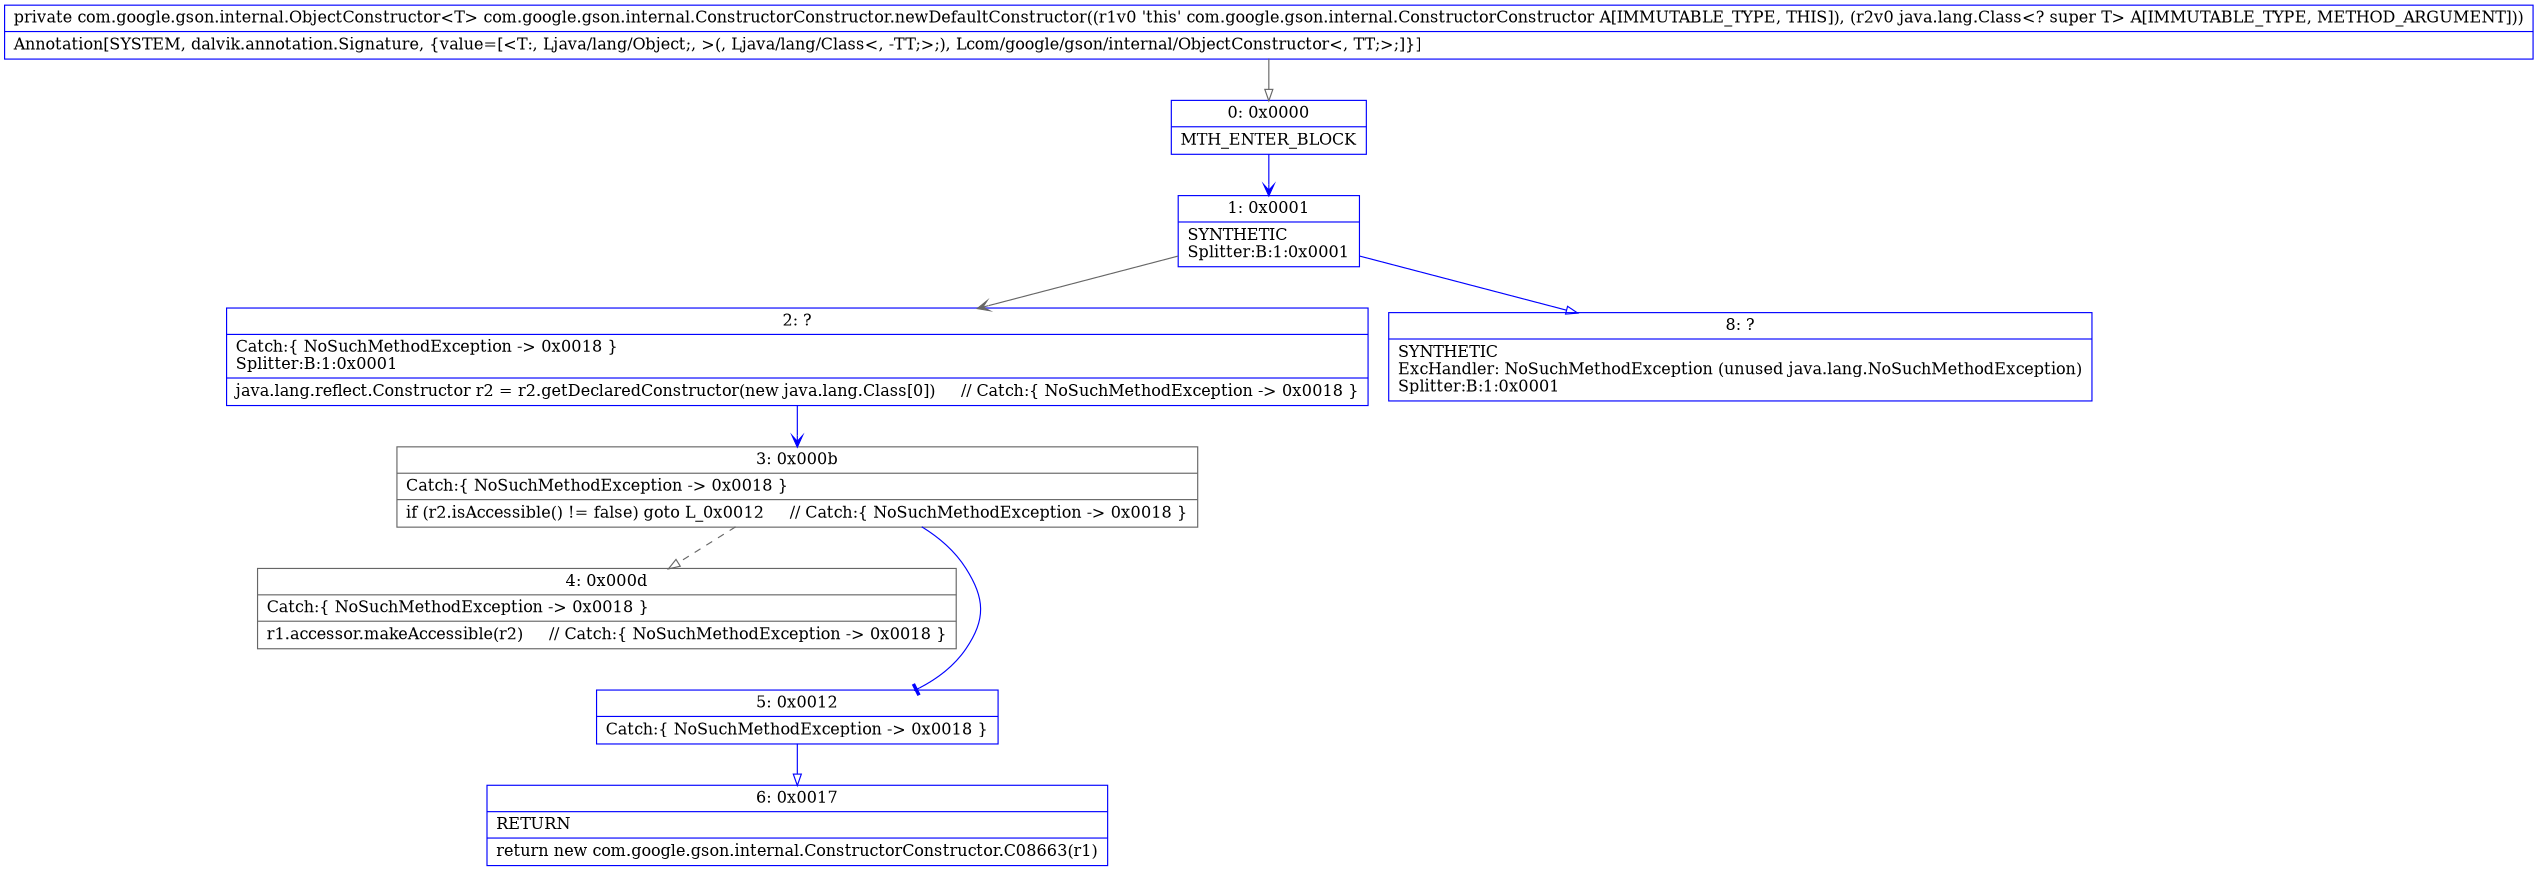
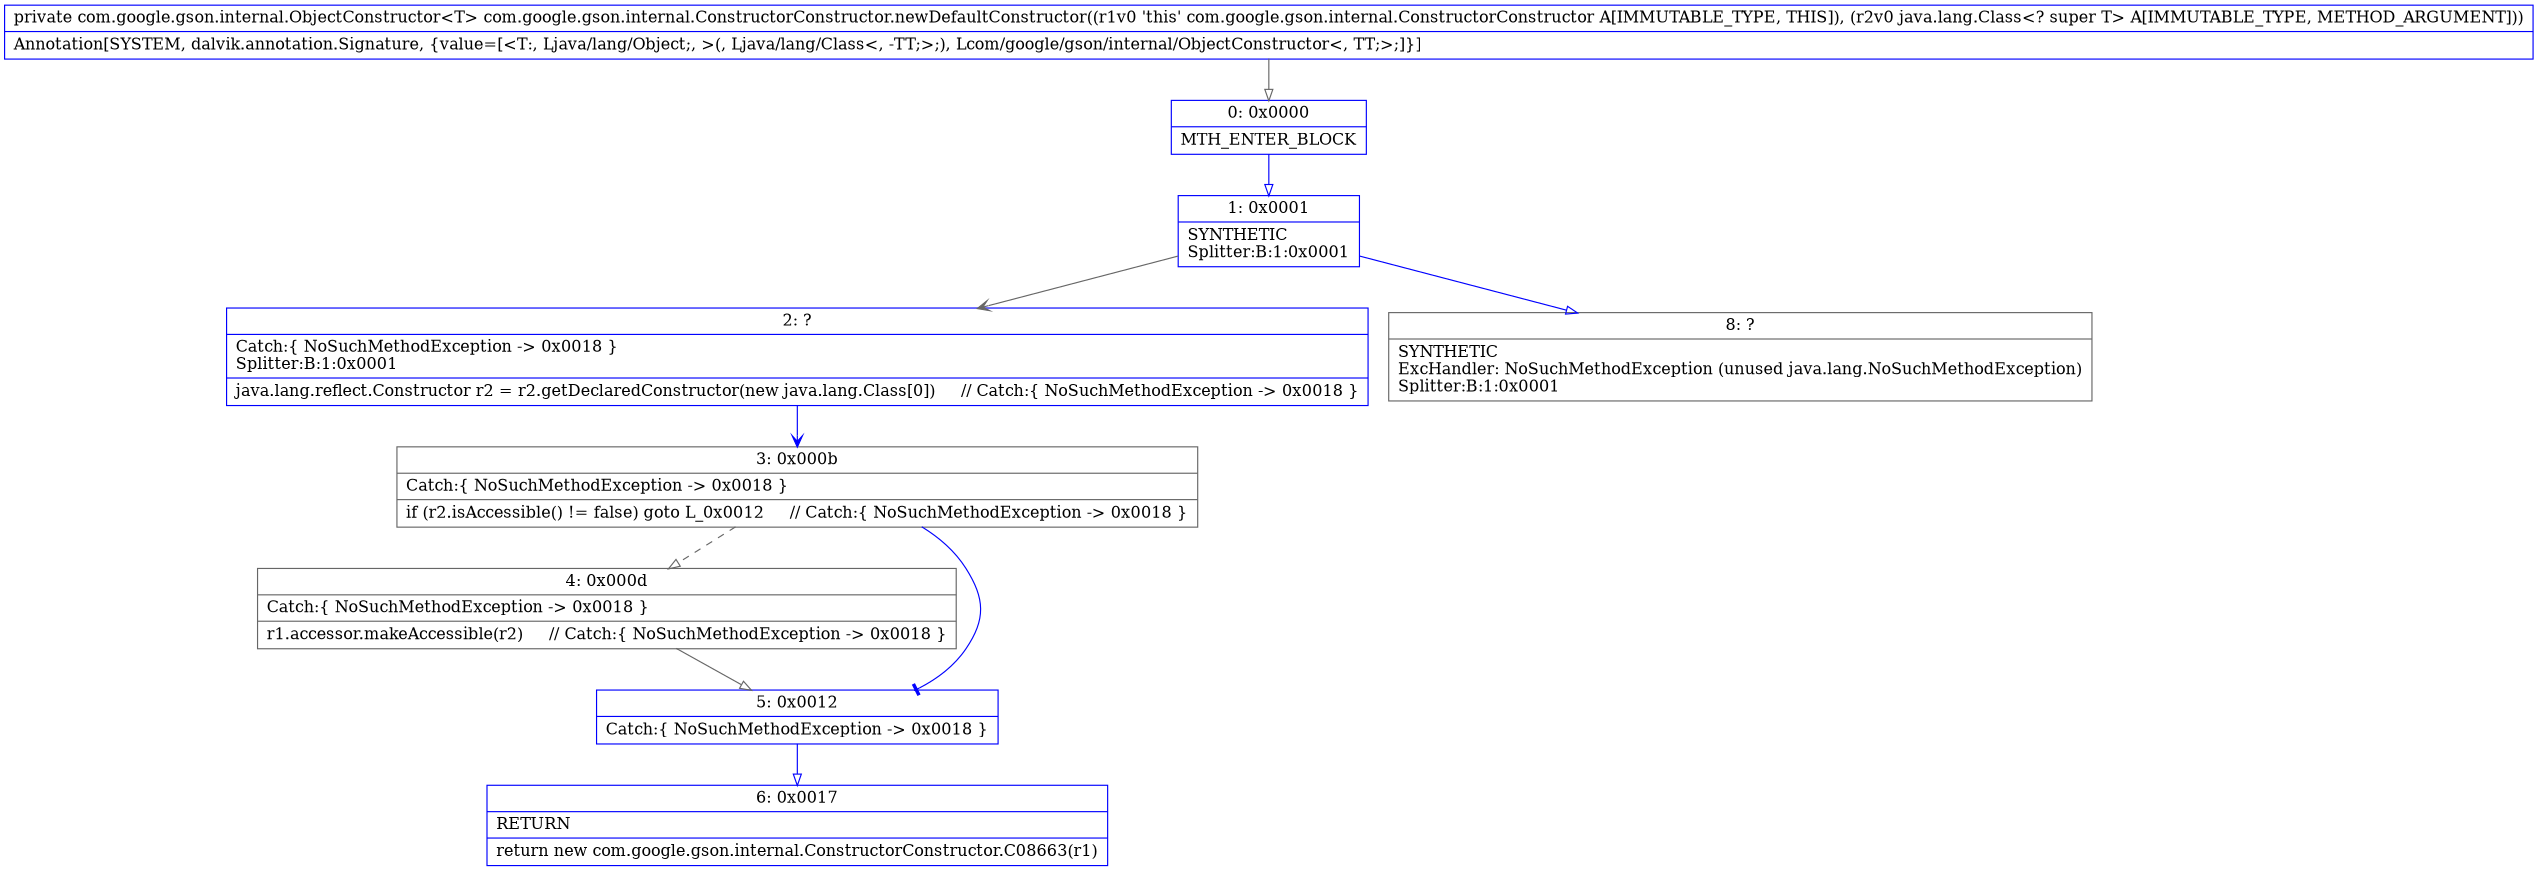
  digraph {
    node [color=blue shape=record]
    edge [arrowhead=onormal color=blue]
    n1 [label="{0\:\ 0x0000|MTH_ENTER_BLOCK\l}"]
    n2 [label="{1\:\ 0x0001|SYNTHETIC\lSplitter:B:1:0x0001\l}"]
    n3 [label="{2\:\ ?|Catch:\{ NoSuchMethodException \-\> 0x0018 \}\lSplitter:B:1:0x0001\l|java.lang.reflect.Constructor r2 = r2.getDeclaredConstructor(new java.lang.Class[0])     \/\/ Catch:\{ NoSuchMethodException \-\> 0x0018 \}\l}"]
-   n4 [label="{8\:\ ?|SYNTHETIC\lExcHandler: NoSuchMethodException (unused java.lang.NoSuchMethodException)\lSplitter:B:1:0x0001\l}"]
+   n4 [color=gray40 label="{8\:\ ?|SYNTHETIC\lExcHandler: NoSuchMethodException (unused java.lang.NoSuchMethodException)\lSplitter:B:1:0x0001\l}"]
    n5 [color=gray40 label="{3\:\ 0x000b|Catch:\{ NoSuchMethodException \-\> 0x0018 \}\l|if (r2.isAccessible() != false) goto L_0x0012     \/\/ Catch:\{ NoSuchMethodException \-\> 0x0018 \}\l}"]
    n6 [color=gray40 label="{4\:\ 0x000d|Catch:\{ NoSuchMethodException \-\> 0x0018 \}\l|r1.accessor.makeAccessible(r2)     \/\/ Catch:\{ NoSuchMethodException \-\> 0x0018 \}\l}"]
    n7 [label="{5\:\ 0x0012|Catch:\{ NoSuchMethodException \-\> 0x0018 \}\l}"]
    n8 [label="{6\:\ 0x0017|RETURN\l|return new com.google.gson.internal.ConstructorConstructor.C08663(r1)\l}"]
    n9 [label="{private com.google.gson.internal.ObjectConstructor\<T\> com.google.gson.internal.ConstructorConstructor.newDefaultConstructor((r1v0 'this' com.google.gson.internal.ConstructorConstructor A[IMMUTABLE_TYPE, THIS]), (r2v0 java.lang.Class\<? super T\> A[IMMUTABLE_TYPE, METHOD_ARGUMENT]))  | Annotation[SYSTEM, dalvik.annotation.Signature, \{value=[\<T:, Ljava\/lang\/Object;, \>(, Ljava\/lang\/Class\<, \-TT;\>;), Lcom\/google\/gson\/internal\/ObjectConstructor\<, TT;\>;]\}]\l}"]
-   n1 -> n2 [arrowhead=vee]
+   n1 -> n2
    n2 -> n3 [arrowhead=vee color=gray40]
    n2 -> n4
    n3 -> n5 [arrowhead=vee]
    n5 -> n6 [color=gray40 style=dashed]
    n5 -> n7 [arrowhead=tee]
+   n6 -> n7 [color=gray40]
    n7 -> n8
    n9 -> n1 [color=gray40]
  }
